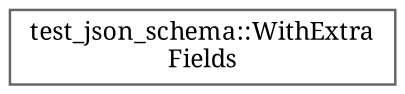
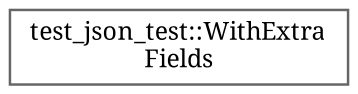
  digraph {
    rankdir=LR
    fontname="Noto Serif"
-   n1 [color=grey40 fillcolor=white fontname="Noto Serif" fontsize=10 height=0.2 label="test_json_schema::WithExtra\lFields" shape=box style=filled width=0.4]
+   n1 [color=grey40 fillcolor=white fontname="Noto Serif" fontsize=10 height=0.2 label="test_json_test::WithExtra\lFields" shape=box style=filled width=0.4]
  }
